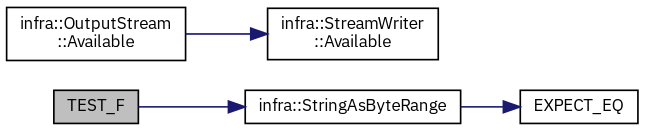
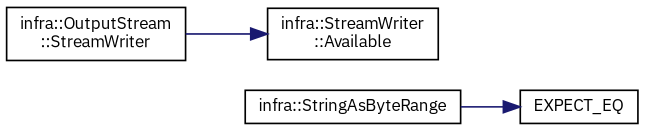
  digraph {
    fontname="IBM Plex Sans"
    rankdir=LR
    node [color=black fillcolor=white fontname="IBM Plex Sans" fontsize=10 shape=record style=filled]
    edge [color=midnightblue fontname="IBM Plex Sans" fontsize=10 labelfontname=Helvetica labelfontsize=10 style=solid]
-   n1 [fillcolor=grey75 fontcolor=black height=0.2 label=TEST_F width=0.4]
    n2 [height=0.2 label="infra::StringAsByteRange" width=0.4]
-   n3 [height=0.2 label="infra::OutputStream\l::Available" width=0.4]
+   n3 [height=0.2 label="infra::OutputStream\l::StreamWriter" width=0.4]
    n4 [height=0.2 label="infra::StreamWriter\l::Available" width=0.4]
    n5 [height=0.2 label=EXPECT_EQ width=0.4]
-   n1 -> n2
    n2 -> n5
    n3 -> n4
  }
